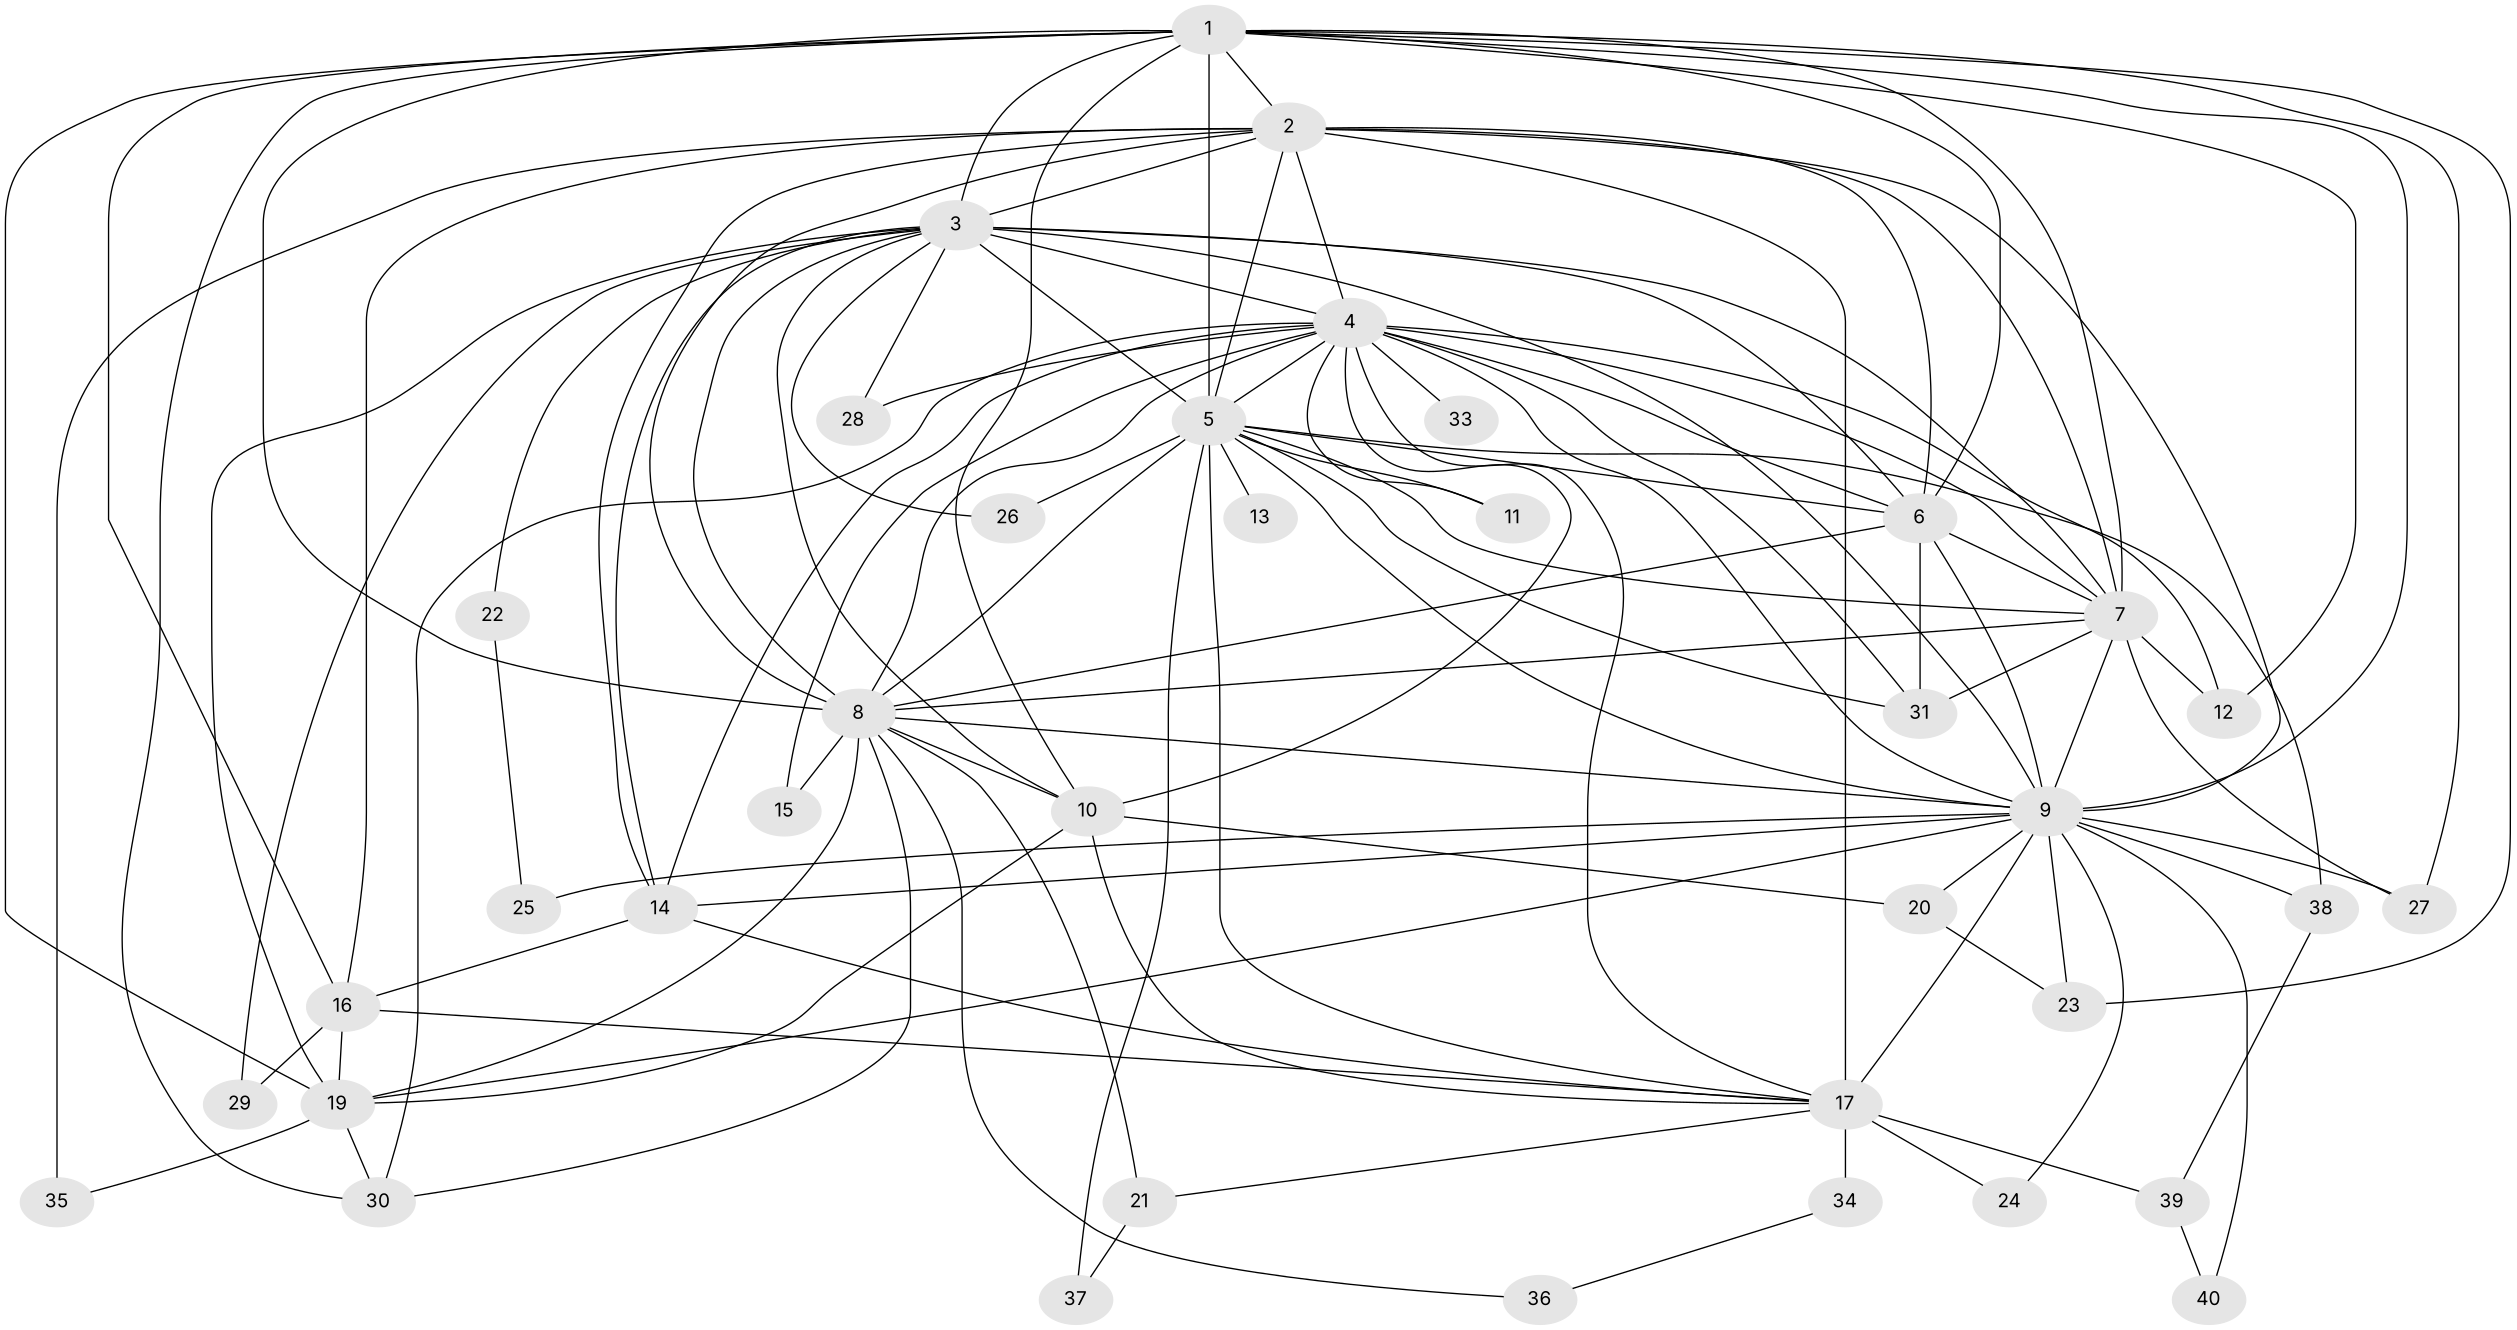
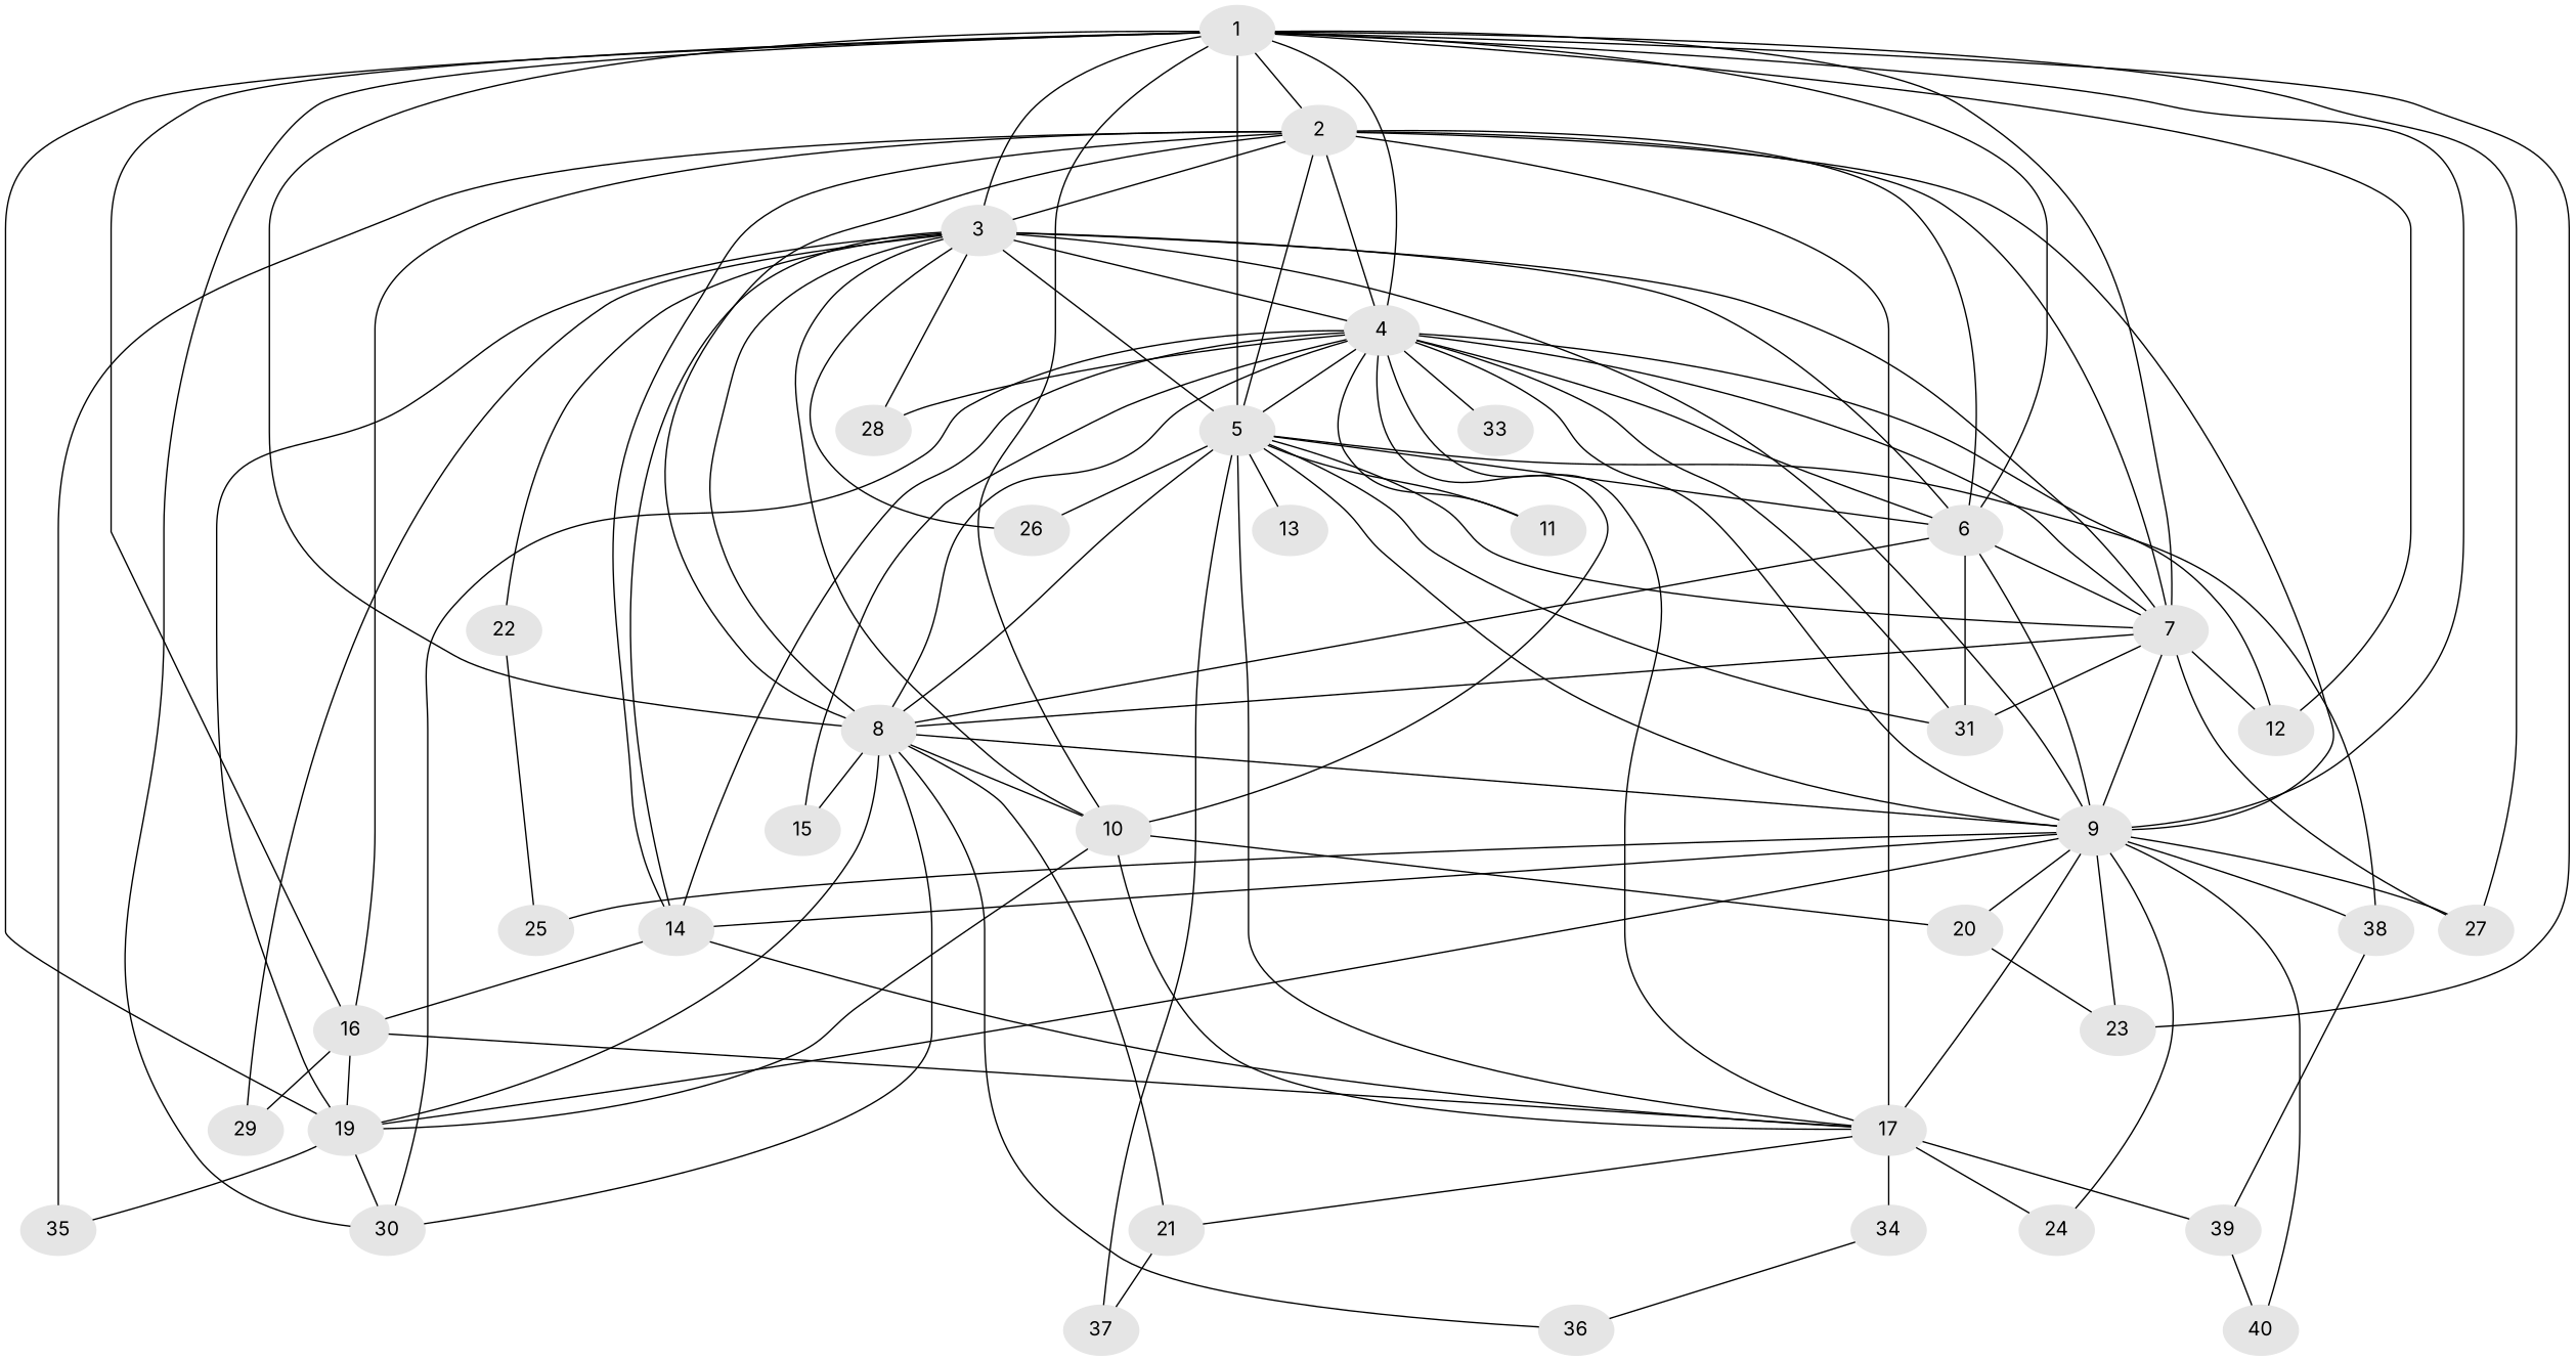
  graph {
    fontname=Inter
    node [color=gray90 fontname=Inter style=filled]
    edge [fontname=Inter weight=1.0]
    1
    2
    3
    4
    5
    6
    7
    8
    9
    10
    12
    16
    19
    23
    27
    30
    14
    17
    35
    22
    26
    28
    29
    11
    15
    31
    33
    13
    37
    38
    21
    36
    20
    24
    25
    40
    34
    39
    1 -- 2 [weight=2.0]
    1 -- 3 [weight=3.0]
+   1 -- 4 [weight=3.0]
    1 -- 5 [weight=3.0]
    1 -- 6 [weight=2.0]
    1 -- 7 [weight=3.0]
    1 -- 8 [weight=3.0]
    1 -- 9 [weight=2.0]
    1 -- 10
    1 -- 12
    1 -- 16
    1 -- 19 [weight=7.0]
    1 -- 23 [weight=2.0]
    1 -- 27
    1 -- 30
    2 -- 3
    2 -- 4
    2 -- 5
    2 -- 6 [weight=2.0]
    2 -- 7
    2 -- 8 [weight=2.0]
    2 -- 9
    2 -- 16
    2 -- 14
    2 -- 17 [weight=9.0]
    2 -- 35 [weight=2.0]
    3 -- 4
    3 -- 5
    3 -- 6
    3 -- 7
    3 -- 8
    3 -- 9
    3 -- 10
    3 -- 19
    3 -- 14
    3 -- 22
    3 -- 26
    3 -- 28
    3 -- 29
    4 -- 5
    4 -- 6
    4 -- 7
    4 -- 8
    4 -- 9
    4 -- 10
    4 -- 12
    4 -- 30
    4 -- 14
    4 -- 17
    4 -- 28
    4 -- 11
    4 -- 15
    4 -- 31
    4 -- 33
    5 -- 6
    5 -- 7
    5 -- 8
    5 -- 9
    5 -- 17
    5 -- 26
    5 -- 11
    5 -- 31
    5 -- 13
    5 -- 37
    5 -- 38
    6 -- 7
    6 -- 8
    6 -- 9 [weight=2.0]
    6 -- 31 [weight=4.0]
    7 -- 8
    7 -- 9 [weight=2.0]
    7 -- 12
    7 -- 27
    7 -- 31
    8 -- 9
    8 -- 10
    8 -- 19
    8 -- 30
    8 -- 15
    8 -- 21
    8 -- 36
    9 -- 19 [weight=2.0]
    9 -- 23
    9 -- 27
    9 -- 14
    9 -- 17 [weight=2.0]
    9 -- 38
    9 -- 20
    9 -- 24
    9 -- 25
    9 -- 40
    10 -- 19
    10 -- 17
    10 -- 20
    16 -- 19
    16 -- 17
    16 -- 29
    19 -- 30
    19 -- 35
    14 -- 16
    14 -- 17
    17 -- 21
    17 -- 24
    17 -- 34 [weight=2.0]
    17 -- 39
    22 -- 25
    38 -- 39
    21 -- 37
    20 -- 23
    34 -- 36
    39 -- 40
  }
